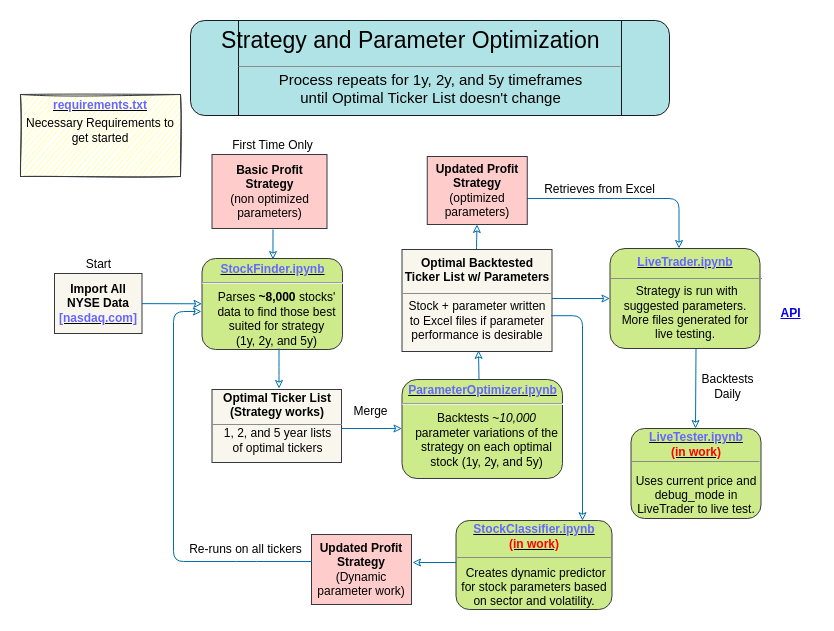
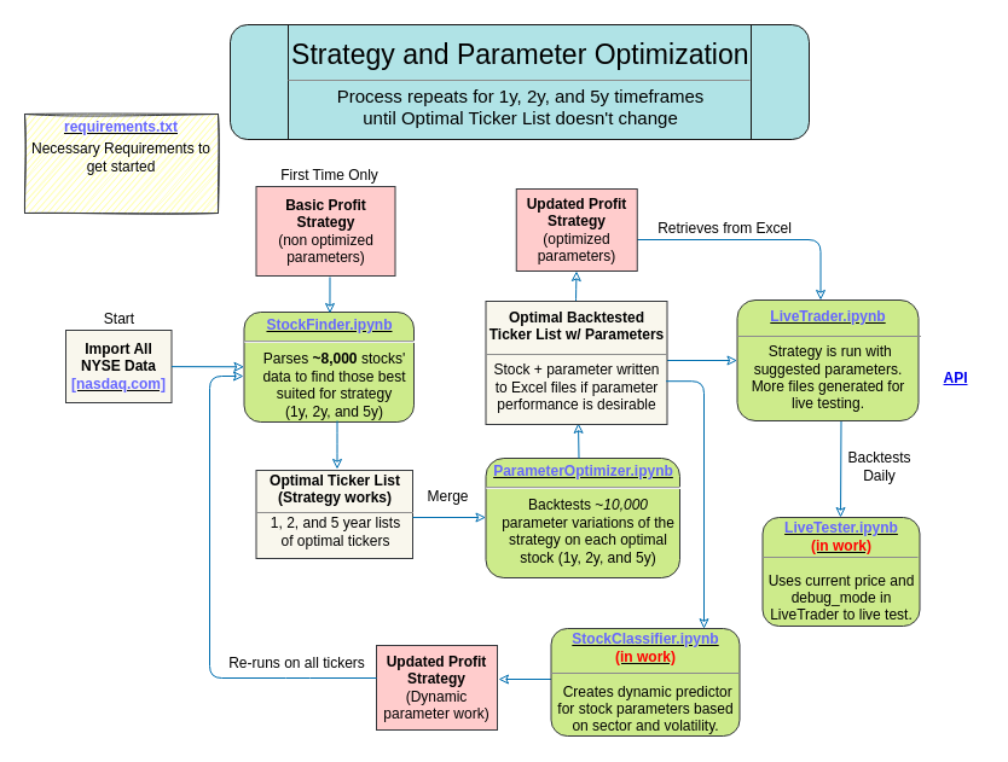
  <mxCell id="0" />
  <mxCell id="1" parent="0" />
  <mxCell id="2" value="" style="shape=process;whiteSpace=wrap;html=1;backgroundOutline=1;rounded=1;shadow=0;glass=0;sketch=0;fillColor=#b0e3e6;strokeColor=#1A1A1A;" parent="1" vertex="1"><mxGeometry x="190" y="20" width="479" height="95" as="geometry" /></mxCell>
  <mxCell id="3" value="" style="edgeStyle=elbowEdgeStyle;elbow=horizontal;strokeColor=#006EAF;strokeWidth=1;entryX=0;entryY=0.5;entryDx=0;entryDy=0;jumpSize=3;jumpStyle=none;fillColor=#1ba1e2;endArrow=classic;endFill=0;" parent="1" target="21" edge="1"><mxGeometry width="100" height="100" relative="1" as="geometry"><mxPoint x="548" y="298" as="sourcePoint" /><mxPoint x="611.5" y="298" as="targetPoint" /><Array as="points"><mxPoint x="581.5" y="297" /><mxPoint x="571.5" y="337" /></Array></mxGeometry></mxCell>
  <mxCell id="4" value="&lt;p style=&quot;margin: 0px ; margin-top: 4px ; text-align: center ; text-decoration: underline&quot;&gt;&lt;/p&gt;&lt;p style=&quot;margin: 4px 0px 0px&quot;&gt;&lt;u&gt;&lt;font color=&quot;#6666ff&quot;&gt;StockFinder.ipynb&lt;/font&gt;&lt;/u&gt;&lt;/p&gt;&lt;hr&gt;&lt;p style=&quot;margin: 0px 0px 0px 8px&quot;&gt;&lt;span style=&quot;font-weight: normal&quot;&gt;Parses &lt;/span&gt;~8,000 &lt;span style=&quot;font-weight: normal&quot;&gt;stocks' data&amp;nbsp;&lt;/span&gt;&lt;span style=&quot;font-weight: normal&quot;&gt;to find those best suited for strategy&lt;/span&gt;&lt;/p&gt;&lt;p style=&quot;margin: 0px 0px 0px 8px&quot;&gt;&lt;span style=&quot;font-weight: normal&quot;&gt;(1y, 2y, and 5y)&lt;/span&gt;&lt;/p&gt;" style="verticalAlign=middle;align=center;overflow=fill;fontSize=12;fontFamily=Helvetica;html=1;rounded=1;fontStyle=1;strokeWidth=1;whiteSpace=wrap;fillColor=#cdeb8b;strokeColor=#36393d;spacingRight=0;" parent="1" vertex="1"><mxGeometry x="201.5" y="258" width="140.5" height="91" as="geometry" /></mxCell>
  <mxCell id="5" value="Import All NYSE Data&lt;br&gt;&lt;u&gt;&lt;font color=&quot;#6666ff&quot;&gt;[nasdaq.com]&lt;/font&gt;&lt;/u&gt;" style="whiteSpace=wrap;align=center;verticalAlign=middle;fontStyle=1;strokeWidth=1;html=1;fillColor=#f9f7ed;strokeColor=#36393d;" parent="1" vertex="1"><mxGeometry x="54" y="273" width="87.5" height="60" as="geometry" /></mxCell>
  <mxCell id="6" value="Optimal Ticker List (Strategy works)&lt;br&gt;&lt;span style=&quot;font-weight: normal&quot;&gt;&lt;br&gt;&lt;br&gt;&lt;br&gt;&lt;/span&gt;" style="whiteSpace=wrap;align=center;verticalAlign=middle;fontStyle=1;strokeWidth=1;html=1;fillColor=#f9f7ed;strokeColor=#36393d;" parent="1" vertex="1"><mxGeometry x="211.5" y="389" width="129.5" height="73" as="geometry" /></mxCell>
  <mxCell id="7" value="" style="edgeStyle=none;noEdgeStyle=1;strokeColor=#006EAF;strokeWidth=1;entryX=0.457;entryY=0.011;entryDx=0;entryDy=0;entryPerimeter=0;jumpSize=3;jumpStyle=none;fillColor=#1ba1e2;endArrow=classic;endFill=0;" parent="1" edge="1"><mxGeometry width="100" height="100" relative="1" as="geometry"><mxPoint x="272.5" y="229" as="sourcePoint" /><mxPoint x="272.48" y="258.99" as="targetPoint" /></mxGeometry></mxCell>
  <mxCell id="8" value="" style="edgeStyle=none;noEdgeStyle=1;strokeColor=#006EAF;strokeWidth=1;html=1;fillColor=#1ba1e2;endArrow=classic;endFill=0;" parent="1" source="5" target="4" edge="1"><mxGeometry width="100" height="100" relative="1" as="geometry"><mxPoint x="261.5" y="198" as="sourcePoint" /><mxPoint x="361.5" y="98" as="targetPoint" /></mxGeometry></mxCell>
  <mxCell id="9" value="&lt;p style=&quot;margin: 0px ; margin-top: 4px ; text-align: center ; text-decoration: underline&quot;&gt;&lt;strong&gt;&lt;font color=&quot;#6666ff&quot;&gt;ParameterOptimizer.ipynb&lt;/font&gt;&lt;/strong&gt;&lt;/p&gt;&lt;hr&gt;&lt;p style=&quot;margin: 0px ; margin-left: 8px&quot;&gt;&lt;span style=&quot;font-weight: normal&quot;&gt;Backtests ~&lt;i&gt;10,000 &lt;/i&gt;parameter&amp;nbsp;&lt;/span&gt;&lt;span style=&quot;font-weight: normal&quot;&gt;variations of the strategy&amp;nbsp;&lt;/span&gt;&lt;span style=&quot;font-weight: normal&quot;&gt;on each optimal stock&amp;nbsp;&lt;/span&gt;&lt;span style=&quot;font-weight: normal&quot;&gt;(1y, 2y, and 5y&lt;/span&gt;&lt;span style=&quot;font-weight: normal&quot;&gt;)&lt;/span&gt;&lt;/p&gt;" style="verticalAlign=middle;align=center;overflow=fill;fontSize=12;fontFamily=Helvetica;html=1;rounded=1;fontStyle=1;strokeWidth=1;fillColor=#cdeb8b;strokeColor=#36393d;whiteSpace=wrap;" parent="1" vertex="1"><mxGeometry x="401.5" y="379" width="160.5" height="99" as="geometry" /></mxCell>
  <mxCell id="10" value="" style="edgeStyle=elbowEdgeStyle;elbow=horizontal;strokeColor=#006EAF;strokeWidth=1;fillColor=#1ba1e2;endArrow=classic;endFill=0;" parent="1" edge="1"><mxGeometry width="100" height="100" relative="1" as="geometry"><mxPoint x="278.5" y="348" as="sourcePoint" /><mxPoint x="278.5" y="388" as="targetPoint" /><Array as="points"><mxPoint x="278.5" y="368" /></Array></mxGeometry></mxCell>
  <mxCell id="11" value="" style="edgeStyle=elbowEdgeStyle;elbow=vertical;strokeColor=#006EAF;strokeWidth=1;entryX=0.5;entryY=1;entryDx=0;entryDy=0;jumpSize=3;jumpStyle=none;fillColor=#1ba1e2;endArrow=classic;endFill=0;" parent="1" edge="1"><mxGeometry width="100" height="100" relative="1" as="geometry"><mxPoint x="476" y="258" as="sourcePoint" /><mxPoint x="476.5" y="224" as="targetPoint" /><Array as="points"><mxPoint x="491" y="248" /><mxPoint x="641" y="307.5" /></Array></mxGeometry></mxCell>
  <mxCell id="12" value="" style="edgeStyle=elbowEdgeStyle;elbow=horizontal;strokeColor=#006EAF;strokeWidth=1;entryX=0.459;entryY=1.02;entryDx=0;entryDy=0;entryPerimeter=0;jumpSize=3;jumpStyle=none;fillColor=#1ba1e2;endArrow=classic;endFill=0;" parent="1" edge="1"><mxGeometry width="100" height="100" relative="1" as="geometry"><mxPoint x="478.5" y="379" as="sourcePoint" /><mxPoint x="477.53" y="349.9" as="targetPoint" /></mxGeometry></mxCell>
  <mxCell id="13" value="" style="edgeStyle=elbowEdgeStyle;elbow=horizontal;strokeColor=#006EAF;strokeWidth=1;fillColor=#1ba1e2;endArrow=classic;endFill=0;" parent="1" source="6" edge="1"><mxGeometry width="100" height="100" relative="1" as="geometry"><mxPoint x="351.5" y="439" as="sourcePoint" /><mxPoint x="401.5" y="428" as="targetPoint" /><Array as="points"><mxPoint x="361.5" y="428" /><mxPoint x="351.5" y="468" /></Array></mxGeometry></mxCell>
  <mxCell id="14" value="" style="line;strokeWidth=1;html=1;strokeColor=#8C8C8C;" parent="1" vertex="1"><mxGeometry x="211.5" y="419" width="130" height="10" as="geometry" /></mxCell>
  <mxCell id="15" value="" style="line;strokeWidth=1;html=1;strokeColor=#8C8C8C;" parent="1" vertex="1"><mxGeometry x="611.5" y="273" width="150" height="10" as="geometry" /></mxCell>
  <mxCell id="16" value="Basic Profit Strategy&lt;br&gt;&lt;span style=&quot;font-weight: normal&quot;&gt;(non optimized parameters)&lt;/span&gt;" style="whiteSpace=wrap;align=center;verticalAlign=middle;fontStyle=1;strokeWidth=1;html=1;fillColor=#ffcccc;strokeColor=#36393d;" parent="1" vertex="1"><mxGeometry x="211.5" y="154" width="115" height="74" as="geometry" /></mxCell>
  <mxCell id="17" value="Optimal Backtested Ticker List w/ Parameters&lt;br&gt;&lt;span style=&quot;font-weight: normal&quot;&gt;&lt;br&gt;Stock + parameter written to Excel files if parameter performance is desirable&lt;/span&gt;" style="whiteSpace=wrap;align=center;verticalAlign=top;fontStyle=1;strokeWidth=1;horizontal=1;html=1;fillColor=#f9f7ed;strokeColor=#36393d;" parent="1" vertex="1"><mxGeometry x="401.5" y="249" width="150" height="102" as="geometry" /></mxCell>
  <mxCell id="18" value="" style="line;strokeWidth=1;html=1;strokeColor=#8C8C8C;shadow=0;sketch=0;" parent="1" vertex="1"><mxGeometry x="402" y="288" width="149" height="10" as="geometry" /></mxCell>
  <mxCell id="19" value="" style="edgeStyle=elbowEdgeStyle;elbow=horizontal;strokeColor=#006EAF;strokeWidth=1;entryX=0.444;entryY=0;entryDx=0;entryDy=0;entryPerimeter=0;jumpSize=3;jumpStyle=none;fillColor=#1ba1e2;endArrow=classic;endFill=0;" parent="1" edge="1"><mxGeometry width="100" height="100" relative="1" as="geometry"><mxPoint x="526.5" y="198" as="sourcePoint" /><mxPoint x="678.1" y="248" as="targetPoint" /><Array as="points"><mxPoint x="678.5" y="198" /><mxPoint x="681.5" y="228" /></Array></mxGeometry></mxCell>
  <mxCell id="20" value="" style="edgeStyle=elbowEdgeStyle;elbow=horizontal;strokeColor=#006EAF;strokeWidth=1;jumpSize=3;jumpStyle=none;fillColor=#1ba1e2;endArrow=classic;endFill=0;" parent="1" edge="1"><mxGeometry width="100" height="100" relative="1" as="geometry"><mxPoint x="695.5" y="348" as="sourcePoint" /><mxPoint x="695" y="428" as="targetPoint" /><Array as="points"><mxPoint x="695" y="363" /></Array></mxGeometry></mxCell>
  <mxCell id="21" value="&lt;u&gt;&lt;font color=&quot;#6666ff&quot;&gt;LiveTrader.ipynb&lt;br&gt;&lt;/font&gt;&lt;/u&gt;&lt;span style=&quot;font-weight: normal&quot;&gt;&lt;br&gt;&amp;nbsp;Strategy is run with suggested parameters. More files generated for live testing.&lt;/span&gt;" style="whiteSpace=wrap;align=center;verticalAlign=middle;fontStyle=1;strokeWidth=1;html=1;rounded=1;fillColor=#cdeb8b;strokeColor=#36393d;" parent="1" vertex="1"><mxGeometry x="609.5" y="248" width="150" height="100" as="geometry" /></mxCell>
  <mxCell id="22" value="&lt;u&gt;&lt;font color=&quot;#6666ff&quot;&gt;LiveTester.ipynb&lt;/font&gt;&lt;br&gt;&lt;font color=&quot;#ff0000&quot;&gt;(in work)&lt;/font&gt;&lt;br&gt;&lt;/u&gt;&lt;span style=&quot;font-weight: normal&quot;&gt;&lt;br&gt;Uses current price and debug_mode in LiveTrader to live test.&lt;/span&gt;" style="whiteSpace=wrap;align=center;verticalAlign=middle;fontStyle=1;strokeWidth=1;html=1;rounded=1;fillColor=#cdeb8b;strokeColor=#36393d;" parent="1" vertex="1"><mxGeometry x="630.5" y="428" width="130" height="90" as="geometry" /></mxCell>
  <mxCell id="23" value="Updated Profit Strategy&lt;br&gt;&lt;span style=&quot;font-weight: normal&quot;&gt;(optimized parameters)&lt;/span&gt;" style="whiteSpace=wrap;align=center;verticalAlign=middle;fontStyle=1;strokeWidth=1;html=1;fillColor=#ffcccc;strokeColor=#36393d;" parent="1" vertex="1"><mxGeometry x="426.75" y="156" width="100" height="68" as="geometry" /></mxCell>
  <mxCell id="24" value="" style="line;strokeWidth=1;html=1;strokeColor=#8C8C8C;shadow=0;sketch=0;" parent="1" vertex="1"><mxGeometry x="609.5" y="273" width="151.5" height="10" as="geometry" /></mxCell>
  <mxCell id="25" value="Backtests&lt;br&gt;Daily" style="text;html=1;align=center;verticalAlign=middle;resizable=0;points=[];autosize=1;strokeColor=none;" parent="1" vertex="1"><mxGeometry x="691.5" y="371" width="70" height="30" as="geometry" /></mxCell>
  <mxCell id="26" value="Merge" style="text;html=1;align=center;verticalAlign=middle;resizable=0;points=[];autosize=1;strokeColor=none;" parent="1" vertex="1"><mxGeometry x="345" y="401" width="50" height="20" as="geometry" /></mxCell>
  <mxCell id="27" value="Retrieves from Excel" style="text;html=1;align=center;verticalAlign=middle;resizable=0;points=[];autosize=1;strokeColor=none;" parent="1" vertex="1"><mxGeometry x="538" y="180" width="121" height="18" as="geometry" /></mxCell>
  <mxCell id="28" value="" style="line;strokeWidth=1;html=1;strokeColor=#8C8C8C;shadow=0;sketch=0;" parent="1" vertex="1"><mxGeometry x="630.5" y="456" width="128.5" height="10" as="geometry" /></mxCell>
  <mxCell id="29" value="&lt;p style=&quot;margin: 0px ; margin-top: 4px ; text-align: center ; text-decoration: underline&quot;&gt;&lt;/p&gt;&lt;p style=&quot;margin: 4px 0px 0px&quot;&gt;&lt;u&gt;&lt;font color=&quot;#6666ff&quot;&gt;requirements.txt&lt;/font&gt;&lt;/u&gt;&lt;/p&gt;&lt;p style=&quot;margin: 4px 0px 0px&quot;&gt;&lt;span style=&quot;font-weight: normal&quot;&gt;Necessary Requirements to get started&lt;/span&gt;&lt;/p&gt;" style="verticalAlign=middle;align=center;overflow=fill;fontSize=12;fontFamily=Helvetica;html=1;rounded=0;fontStyle=1;strokeWidth=1;whiteSpace=wrap;fillColor=#ffff88;strokeColor=#36393d;glass=0;sketch=1;shadow=0;" parent="1" vertex="1"><mxGeometry x="20" y="94" width="160" height="82" as="geometry" /></mxCell>
  <mxCell id="30" value="" style="edgeStyle=elbowEdgeStyle;elbow=horizontal;strokeColor=#006EAF;strokeWidth=1;exitX=0.994;exitY=0.649;exitDx=0;exitDy=0;exitPerimeter=0;entryX=0.809;entryY=0.002;entryDx=0;entryDy=0;entryPerimeter=0;jumpSize=3;jumpStyle=none;fillColor=#1ba1e2;endArrow=classic;endFill=0;" parent="1" source="17" target="37" edge="1"><mxGeometry width="100" height="100" relative="1" as="geometry"><mxPoint x="588.5" y="339" as="sourcePoint" /><mxPoint x="580" y="496" as="targetPoint" /><Array as="points"><mxPoint x="582" y="362" /></Array></mxGeometry></mxCell>
  <mxCell id="31" value="Updated Profit Strategy&lt;br&gt;&lt;span style=&quot;font-weight: normal&quot;&gt;(Dynamic parameter work)&lt;/span&gt;" style="whiteSpace=wrap;align=center;verticalAlign=middle;fontStyle=1;strokeWidth=1;html=1;fillColor=#ffcccc;strokeColor=#36393d;" parent="1" vertex="1"><mxGeometry x="311" y="534" width="100" height="70" as="geometry" /></mxCell>
  <mxCell id="32" value="" style="edgeStyle=none;noEdgeStyle=1;strokeColor=#006EAF;strokeWidth=1;jumpSize=3;jumpStyle=none;fillColor=#1ba1e2;endArrow=classic;endFill=0;" parent="1" edge="1"><mxGeometry width="100" height="100" relative="1" as="geometry"><mxPoint x="468" y="562" as="sourcePoint" /><mxPoint x="412" y="562" as="targetPoint" /></mxGeometry></mxCell>
  <mxCell id="33" value="" style="shape=image;verticalLabelPosition=bottom;labelBackgroundColor=#ffffff;verticalAlign=top;aspect=fixed;imageAspect=0;image=https://robin-stocks.readthedocs.io/en/latest/_static/title.PNG;" parent="1" vertex="1"><mxGeometry x="760.5" y="263" width="50.67" height="50.67" as="geometry" /></mxCell>
  <mxCell id="34" value="&lt;b&gt;&lt;a href=&quot;https://robin-stocks.readthedocs.io/en/latest/index.html&quot;&gt;API&lt;/a&gt;&lt;/b&gt;" style="text;html=1;align=center;verticalAlign=middle;resizable=0;points=[];autosize=1;strokeColor=none;" parent="1" vertex="1"><mxGeometry x="775" y="304" width="30" height="18" as="geometry" /></mxCell>
  <mxCell id="35" value="" style="edgeStyle=none;noEdgeStyle=1;strokeColor=#006EAF;strokeWidth=1;fillColor=#1ba1e2;endArrow=classic;endFill=0;" parent="1" edge="1"><mxGeometry width="100" height="100" relative="1" as="geometry"><mxPoint x="311" y="561" as="sourcePoint" /><mxPoint x="201" y="311" as="targetPoint" /><Array as="points"><mxPoint x="246" y="561" /><mxPoint x="173" y="561" /><mxPoint x="173" y="311" /></Array></mxGeometry></mxCell>
  <mxCell id="36" value="Re-runs on all tickers" style="text;html=1;align=center;verticalAlign=middle;resizable=0;points=[];autosize=1;strokeColor=none;spacing=7;" parent="1" vertex="1"><mxGeometry x="176" y="533" width="137" height="32" as="geometry" /></mxCell>
  <mxCell id="37" value="&lt;u&gt;&lt;font color=&quot;#6666ff&quot;&gt;StockClassifier.ipynb&lt;/font&gt;&lt;br&gt;&lt;font color=&quot;#ff0000&quot;&gt;(in work)&lt;br&gt;&lt;/font&gt;&lt;/u&gt;&lt;span style=&quot;font-weight: normal&quot;&gt;&lt;br&gt;&amp;nbsp;Creates dynamic predictor for stock parameters based on&amp;nbsp;&lt;/span&gt;&lt;span style=&quot;font-weight: 400&quot;&gt;sector and volatility.&lt;/span&gt;" style="whiteSpace=wrap;align=center;verticalAlign=middle;fontStyle=1;strokeWidth=1;html=1;rounded=1;fillColor=#cdeb8b;strokeColor=#36393d;" parent="1" vertex="1"><mxGeometry x="455.5" y="520" width="156" height="89" as="geometry" /></mxCell>
  <mxCell id="38" value="" style="line;strokeWidth=1;html=1;strokeColor=#8C8C8C;shadow=0;sketch=0;" parent="1" vertex="1"><mxGeometry x="455.5" y="552" width="156" height="10" as="geometry" /></mxCell>
  <mxCell id="39" value="&lt;span&gt;1, 2, and 5 year lists&lt;/span&gt;&lt;br&gt;&lt;span&gt;of optimal tickers&lt;/span&gt;" style="text;html=1;align=center;verticalAlign=middle;resizable=0;points=[];autosize=1;strokeColor=none;" parent="1" vertex="1"><mxGeometry x="218" y="424" width="117" height="32" as="geometry" /></mxCell>
  <mxCell id="40" value="&lt;font style=&quot;font-size: 15px&quot;&gt;Process repeats for 1y, 2y, and 5y timeframes&lt;br&gt;until Optimal Ticker List doesn't change&lt;/font&gt;" style="text;html=1;align=center;verticalAlign=middle;resizable=0;points=[];autosize=1;strokeColor=none;" parent="1" vertex="1"><mxGeometry x="273" y="71" width="314" height="34" as="geometry" /></mxCell>
- <mxCell id="41" value="&lt;font style=&quot;font-size: 23px&quot;&gt;Strategy and Parameter Optimization&amp;nbsp;&lt;/font&gt;" style="text;html=1;align=center;verticalAlign=middle;resizable=0;points=[];autosize=1;strokeColor=none;" parent="1" vertex="1"><mxGeometry x="215.5" y="29" width="395" height="22" as="geometry" /></mxCell>
+ <mxCell id="41" value="&lt;font style=&quot;font-size: 23px&quot;&gt;Strategy and Parameter Optimization&amp;nbsp;&lt;/font&gt;" style="text;html=1;align=center;verticalAlign=middle;resizable=0;points=[];autosize=1;strokeColor=none;" parent="1" vertex="1"><mxGeometry x="235.5" y="34" width="395" height="22" as="geometry" /></mxCell>
  <mxCell id="42" value="" style="line;strokeWidth=1;html=1;strokeColor=#8C8C8C;shadow=0;sketch=0;" parent="1" vertex="1"><mxGeometry x="238" y="61" width="382" height="10" as="geometry" /></mxCell>
  <mxCell id="43" value="First Time Only" style="text;html=1;align=center;verticalAlign=middle;resizable=0;points=[];autosize=1;strokeColor=none;" parent="1" vertex="1"><mxGeometry x="226.25" y="136" width="91" height="18" as="geometry" /></mxCell>
  <mxCell id="44" value="Start" style="text;html=1;align=center;verticalAlign=middle;resizable=0;points=[];autosize=1;strokeColor=none;" parent="1" vertex="1"><mxGeometry x="80.25" y="255" width="35" height="18" as="geometry" /></mxCell>
